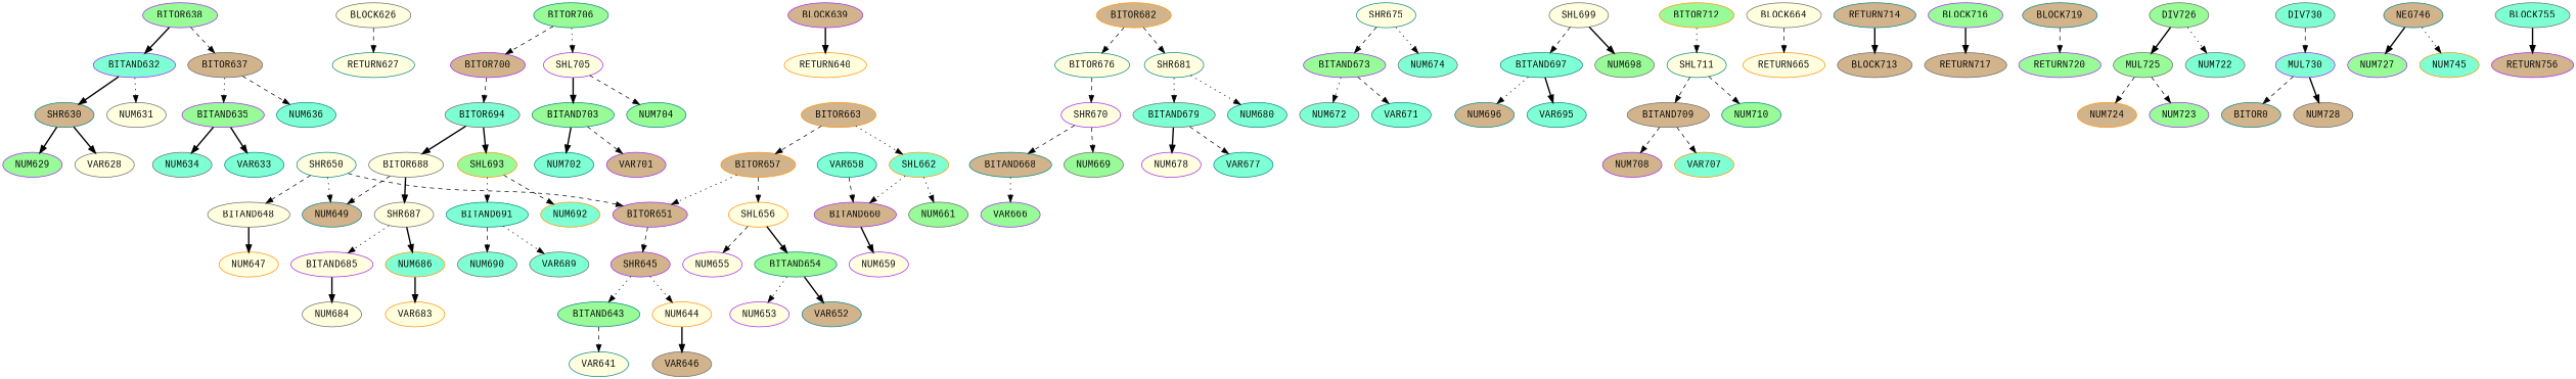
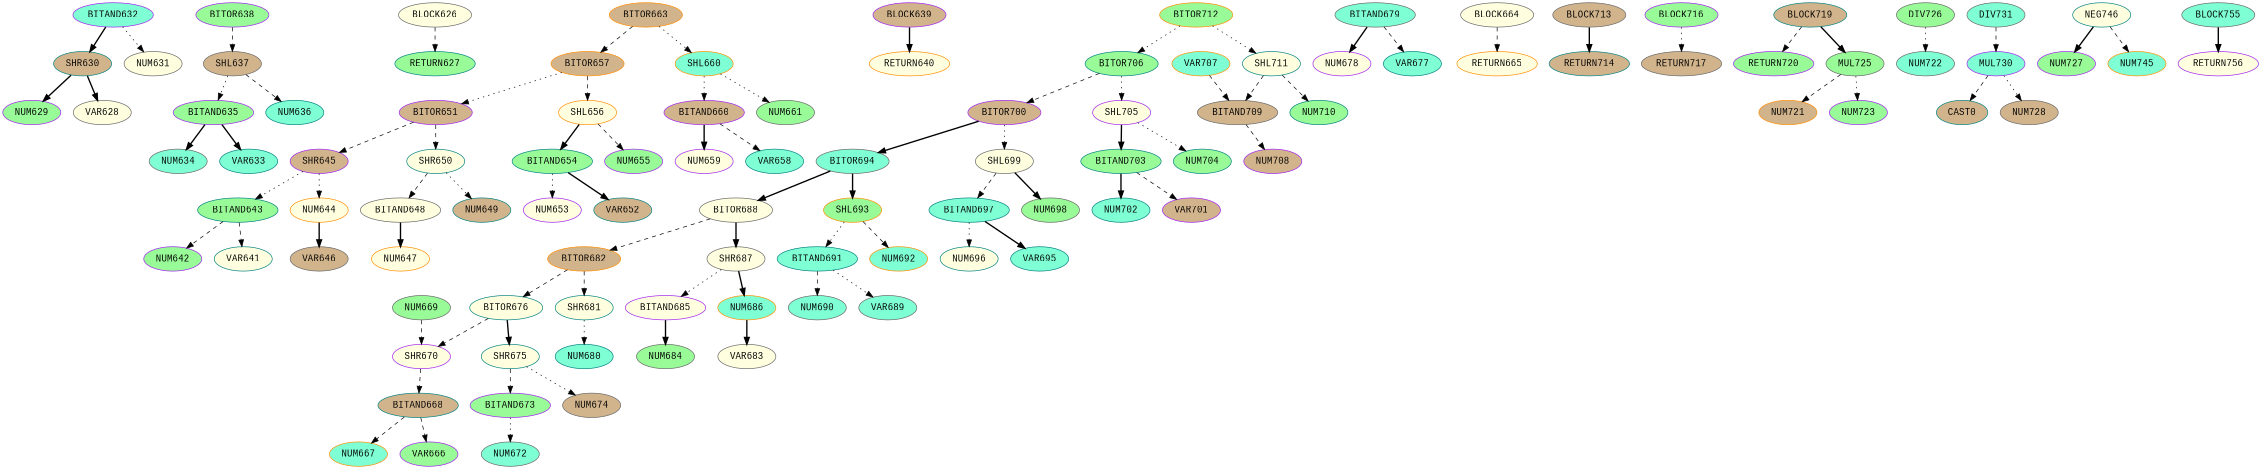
  digraph {
    fontname="Liberation Mono"
    node [color=teal fillcolor=tan fontname="Liberation Mono" style=filled]
    edge [fontname="Liberation Mono" style=dashed]
    NUM629 [color=purple fillcolor=palegreen]
    SHR630
    VAR628 [color=gray40 fillcolor=lightyellow]
    BITAND632 [color=purple fillcolor=aquamarine]
    NUM631 [color=gray40 fillcolor=lightyellow]
    BITAND635 [color=purple fillcolor=palegreen]
    NUM634 [color=gray40 fillcolor=aquamarine]
    VAR633 [fillcolor=aquamarine]
-   SHL637 [color=gray40 label=BITOR637]
+   SHL637 [color=gray40]
    NUM636 [fillcolor=aquamarine]
    BITOR638 [color=purple fillcolor=palegreen]
    BLOCK626 [color=gray40 fillcolor=lightyellow]
-   RETURN627 [fillcolor=lightyellow]
+   RETURN627 [fillcolor=palegreen]
    BITAND643 [fillcolor=palegreen]
+   NUM642 [color=purple fillcolor=palegreen]
    VAR641 [fillcolor=lightyellow]
    SHR645 [color=purple]
    NUM644 [color=darkorange fillcolor=lightyellow]
    VAR646 [color=gray40]
    BITAND648 [color=gray40 fillcolor=lightyellow]
    NUM647 [color=darkorange fillcolor=lightyellow]
    SHR650 [fillcolor=lightyellow]
    NUM649
    BITOR651 [color=purple]
    BITAND654 [fillcolor=palegreen]
    NUM653 [color=purple fillcolor=lightyellow]
    VAR652
    SHL656 [color=darkorange fillcolor=lightyellow]
-   NUM655 [color=purple fillcolor=lightyellow]
+   NUM655 [color=purple fillcolor=palegreen]
    BITOR657 [color=darkorange]
    BITAND660 [color=purple]
    NUM659 [color=purple fillcolor=lightyellow]
    VAR658 [fillcolor=aquamarine]
-   SHL662 [color=darkorange fillcolor=aquamarine]
+   SHL662 [color=darkorange fillcolor=aquamarine label=SHL660]
    NUM661 [color=gray40 fillcolor=palegreen]
    BITOR663 [color=darkorange]
    BLOCK639 [color=purple]
    RETURN640 [color=darkorange fillcolor=lightyellow]
+   NUM667 [color=darkorange fillcolor=aquamarine]
    BITAND668
    VAR666 [color=purple fillcolor=palegreen]
    SHR670 [color=purple fillcolor=lightyellow]
    NUM669 [color=gray40 fillcolor=palegreen]
    BITAND673 [color=purple fillcolor=palegreen]
    NUM672 [color=gray40 fillcolor=aquamarine]
-   VAR671 [fillcolor=aquamarine]
    SHR675 [fillcolor=lightyellow]
-   NUM674 [color=gray40 fillcolor=aquamarine]
+   NUM674 [color=gray40]
    BITOR676 [fillcolor=lightyellow]
    BITAND679 [color=gray40 fillcolor=aquamarine]
    NUM678 [color=purple fillcolor=lightyellow]
    VAR677 [fillcolor=aquamarine]
    SHR681 [fillcolor=lightyellow]
    NUM680 [fillcolor=aquamarine]
    BITOR682 [color=darkorange]
    BITAND685 [color=purple fillcolor=lightyellow]
-   NUM684 [color=gray40 fillcolor=lightyellow]
-   VAR683 [color=darkorange fillcolor=lightyellow]
+   NUM684 [color=gray40 fillcolor=palegreen]
+   VAR683 [color=gray40 fillcolor=lightyellow]
    SHR687 [color=gray40 fillcolor=lightyellow]
    NUM686 [color=darkorange fillcolor=aquamarine]
    BITOR688 [color=gray40 fillcolor=lightyellow]
    BITAND691 [fillcolor=aquamarine]
    NUM690 [color=gray40 fillcolor=aquamarine]
    VAR689 [color=gray40 fillcolor=aquamarine]
    SHL693 [color=darkorange fillcolor=palegreen]
    NUM692 [color=darkorange fillcolor=aquamarine]
    BITOR694 [color=gray40 fillcolor=aquamarine]
    BITAND697 [fillcolor=aquamarine]
-   NUM696
+   NUM696 [fillcolor=lightyellow]
    VAR695 [fillcolor=aquamarine]
    SHL699 [color=gray40 fillcolor=lightyellow]
    NUM698 [color=gray40 fillcolor=palegreen]
    BITOR700 [color=purple]
    BITAND703 [fillcolor=palegreen]
    NUM702 [fillcolor=aquamarine]
    VAR701 [color=purple]
    SHL705 [color=purple fillcolor=lightyellow]
    NUM704 [fillcolor=palegreen]
    BITOR706 [fillcolor=palegreen]
    BITAND709 [color=gray40]
    NUM708 [color=purple]
    VAR707 [color=darkorange fillcolor=aquamarine]
    SHL711 [fillcolor=lightyellow]
    NUM710 [fillcolor=palegreen]
    BITOR712 [color=darkorange fillcolor=palegreen]
    BLOCK664 [color=gray40 fillcolor=lightyellow]
    RETURN665 [color=darkorange fillcolor=lightyellow]
    BLOCK713 [color=gray40]
    RETURN714
    BLOCK716 [color=purple fillcolor=palegreen]
    RETURN717 [color=gray40]
    RETURN720 [color=purple fillcolor=palegreen]
    BLOCK719
    MUL725 [color=gray40 fillcolor=palegreen]
-   NUM724 [color=darkorange]
+   NUM724 [color=darkorange label=NUM721]
    NUM723 [color=purple fillcolor=palegreen]
    DIV726 [color=gray40 fillcolor=palegreen]
    NUM722 [color=gray40 fillcolor=aquamarine]
    MUL730 [color=purple fillcolor=aquamarine]
-   CAST0 [label=BITOR0]
+   CAST0
    NUM728 [color=gray40]
-   DIV731 [color=gray40 fillcolor=aquamarine label=DIV730]
+   DIV731 [color=gray40 fillcolor=aquamarine]
    NUM727 [color=purple fillcolor=palegreen]
-   NEG746
+   NEG746 [fillcolor=lightyellow]
    NUM745 [color=darkorange fillcolor=aquamarine]
    BLOCK755 [color=gray40 fillcolor=aquamarine]
-   RETURN756 [color=purple]
+   RETURN756 [color=purple fillcolor=lightyellow]
    SHR630 -> NUM629 [style=bold]
    SHR630 -> VAR628 [style=bold]
    BITAND632 -> SHR630 [style=bold]
    BITAND632 -> NUM631 [style=dotted]
    BITAND635 -> NUM634 [style=bold]
    BITAND635 -> VAR633 [style=bold]
    SHL637 -> BITAND635 [style=dotted]
    SHL637 -> NUM636
-   BITOR638 -> BITAND632 [style=bold]
    BITOR638 -> SHL637
    BLOCK626 -> RETURN627
+   BITAND643 -> NUM642
    BITAND643 -> VAR641
    SHR645 -> BITAND643 [style=dotted]
    SHR645 -> NUM644 [style=dotted]
    NUM644 -> VAR646 [style=bold]
    BITAND648 -> NUM647 [style=bold]
    SHR650 -> BITAND648
    SHR650 -> NUM649 [style=dotted]
    BITOR651 -> SHR645
-   SHR650 -> BITOR651
+   BITOR651 -> SHR650
    BITAND654 -> NUM653 [style=dotted]
    BITAND654 -> VAR652 [style=bold]
    SHL656 -> BITAND654 [style=bold]
    SHL656 -> NUM655
    BITOR657 -> BITOR651 [style=dotted]
    BITOR657 -> SHL656
    BITAND660 -> NUM659 [style=bold]
-   VAR658 -> BITAND660
+   BITAND660 -> VAR658
    SHL662 -> BITAND660 [style=dotted]
    SHL662 -> NUM661 [style=dotted]
    BITOR663 -> BITOR657
    BITOR663 -> SHL662 [style=dotted]
    BLOCK639 -> RETURN640 [style=bold]
-   BITAND668 -> VAR666 [style=dotted]
+   BITAND668 -> NUM667
+   BITAND668 -> VAR666
    SHR670 -> BITAND668
-   SHR670 -> NUM669
+   NUM669 -> SHR670
    BITAND673 -> NUM672 [style=dotted]
-   BITAND673 -> VAR671
    SHR675 -> BITAND673
    SHR675 -> NUM674 [style=dotted]
    BITOR676 -> SHR670
+   BITOR676 -> SHR675 [style=bold]
    BITAND679 -> NUM678 [style=bold]
    BITAND679 -> VAR677
-   SHR681 -> BITAND679 [style=dotted]
    SHR681 -> NUM680 [style=dotted]
    BITOR682 -> BITOR676
    BITOR682 -> SHR681
    BITAND685 -> NUM684 [style=bold]
    SHR687 -> BITAND685 [style=dotted]
    SHR687 -> NUM686 [style=bold]
    NUM686 -> VAR683 [style=bold]
-   BITOR688 -> NUM649
+   BITOR688 -> BITOR682
    BITOR688 -> SHR687 [style=bold]
    BITAND691 -> NUM690
    BITAND691 -> VAR689 [style=dotted]
    SHL693 -> BITAND691 [style=dotted]
    SHL693 -> NUM692
    BITOR694 -> BITOR688 [style=bold]
    BITOR694 -> SHL693 [style=bold]
    BITAND697 -> NUM696 [style=dotted]
    BITAND697 -> VAR695 [style=bold]
    SHL699 -> BITAND697
    SHL699 -> NUM698 [style=bold]
-   BITOR700 -> BITOR694
+   BITOR700 -> BITOR694 [style=bold]
+   BITOR700 -> SHL699 [style=dotted]
    BITAND703 -> NUM702 [style=bold]
    BITAND703 -> VAR701
    SHL705 -> BITAND703 [style=bold]
-   SHL705 -> NUM704
+   SHL705 -> NUM704 [style=dotted]
    BITOR706 -> BITOR700
    BITOR706 -> SHL705 [style=dotted]
    BITAND709 -> NUM708
-   BITAND709 -> VAR707
+   VAR707 -> BITAND709
    SHL711 -> BITAND709
    SHL711 -> NUM710
+   BITOR712 -> BITOR706 [style=dotted]
    BITOR712 -> SHL711 [style=dotted]
    BLOCK664 -> RETURN665
-   RETURN714 -> BLOCK713 [style=bold]
-   BLOCK716 -> RETURN717 [style=bold]
+   BLOCK713 -> RETURN714 [style=bold]
+   BLOCK716 -> RETURN717 [style=dotted]
    BLOCK719 -> RETURN720
    MUL725 -> NUM724
-   MUL725 -> NUM723
-   DIV726 -> MUL725 [style=bold]
+   MUL725 -> NUM723 [style=dotted]
+   BLOCK719 -> MUL725 [style=bold]
    DIV726 -> NUM722 [style=dotted]
    MUL730 -> CAST0
-   MUL730 -> NUM728 [style=bold]
+   MUL730 -> NUM728 [style=dotted]
    DIV731 -> MUL730
    NEG746 -> NUM727 [style=bold]
-   NEG746 -> NUM745 [style=dotted]
+   NEG746 -> NUM745
    BLOCK755 -> RETURN756 [style=bold]
  }
